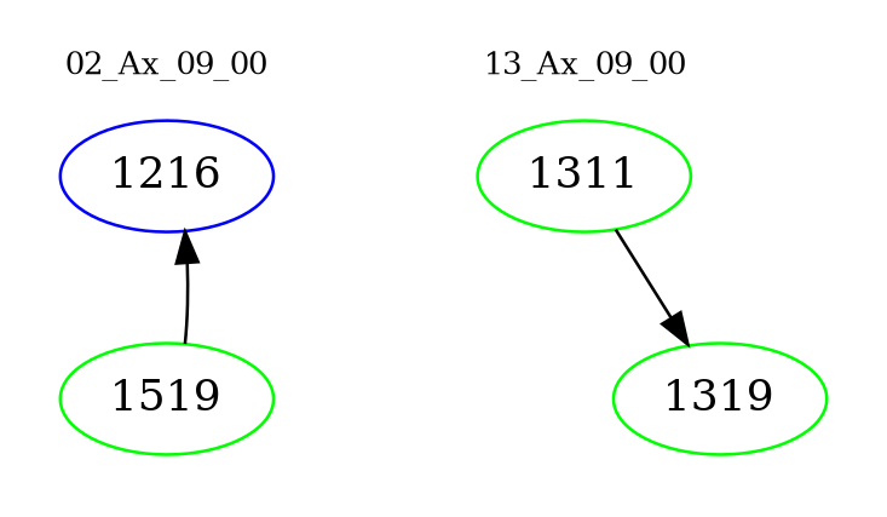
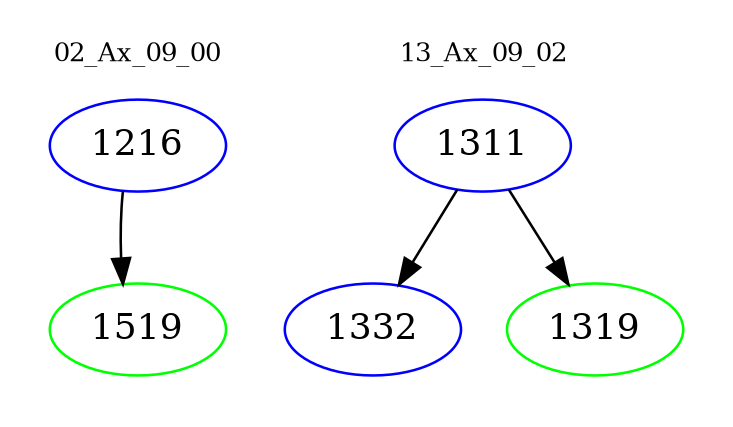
  digraph {
    node [color=blue]
    edge [color=black]
    n1 [label=1216]
    n2 [color=green label=1519]
-   n3 [color=green label=1311]
+   n3 [label=1311]
+   n4 [label=1332]
    n5 [color=green label=1319]
    subgraph cluster_1 {
      color=white
      fontsize=10
      label="02_Ax_09_00"
      n1
      n2
    }
    subgraph cluster_2 {
      color=white
      fontsize=10
-     label="13_Ax_09_00"
+     label="13_Ax_09_02"
      n3
+     n4
      n5
    }
-   n2 -> n1
+   n1 -> n2
+   n3 -> n4
    n3 -> n5
  }
